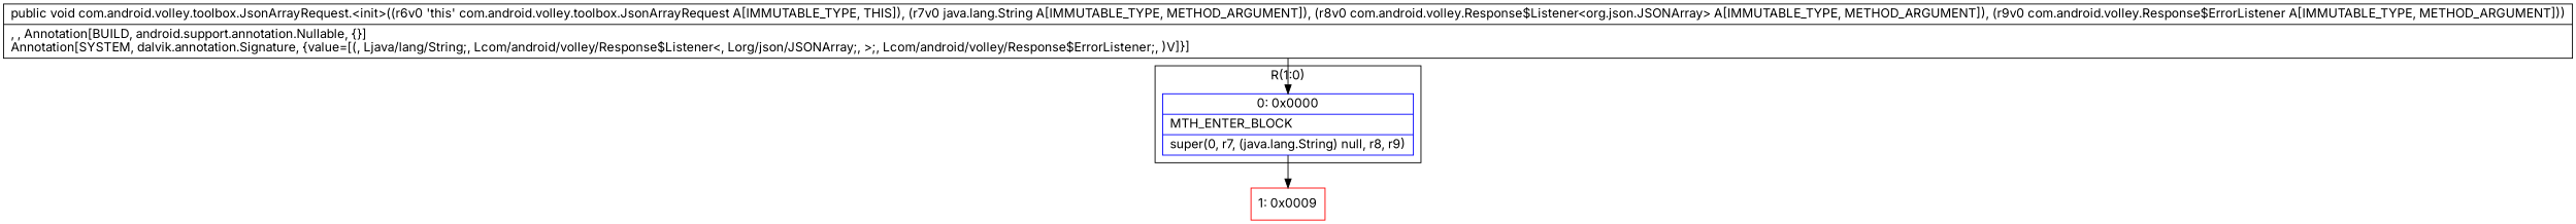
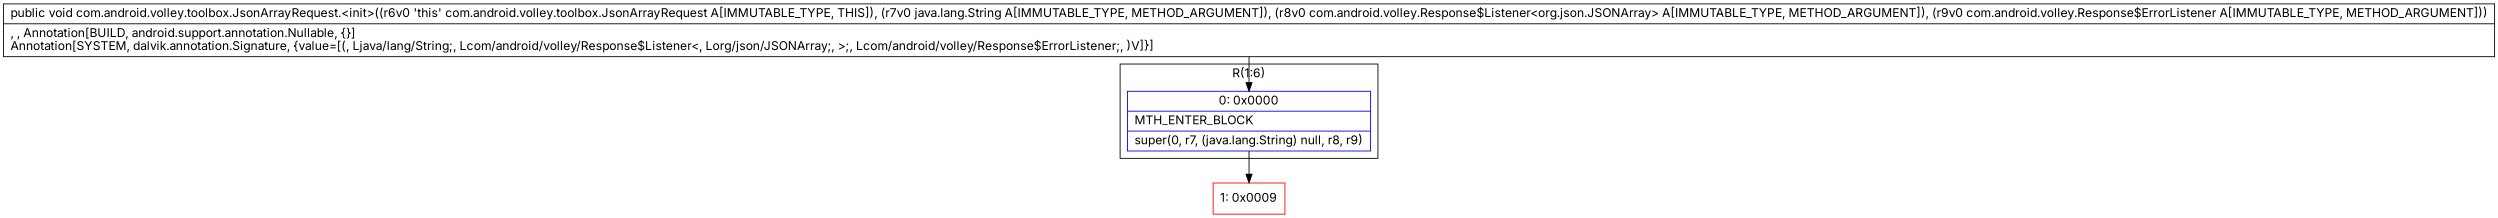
  digraph {
    fontname=Inter
    node [shape=record fontname=Inter]
    edge [fontname=Inter]
    n1 [color=blue label="{0\:\ 0x0000|MTH_ENTER_BLOCK\l|super(0, r7, (java.lang.String) null, r8, r9)\l}"]
    n2 [color=red label="{1\:\ 0x0009}"]
    n3 [label="{public void com.android.volley.toolbox.JsonArrayRequest.\<init\>((r6v0 'this' com.android.volley.toolbox.JsonArrayRequest A[IMMUTABLE_TYPE, THIS]), (r7v0 java.lang.String A[IMMUTABLE_TYPE, METHOD_ARGUMENT]), (r8v0 com.android.volley.Response$Listener\<org.json.JSONArray\> A[IMMUTABLE_TYPE, METHOD_ARGUMENT]), (r9v0 com.android.volley.Response$ErrorListener A[IMMUTABLE_TYPE, METHOD_ARGUMENT]))  | , , Annotation[BUILD, android.support.annotation.Nullable, \{\}]\lAnnotation[SYSTEM, dalvik.annotation.Signature, \{value=[(, Ljava\/lang\/String;, Lcom\/android\/volley\/Response$Listener\<, Lorg\/json\/JSONArray;, \>;, Lcom\/android\/volley\/Response$ErrorListener;, )V]\}]\l}"]
    subgraph cluster_1 {
-     label="R(1:0)"
+     label="R(1:6)"
      n1
    }
    n1 -> n2
    n3 -> n1
  }
